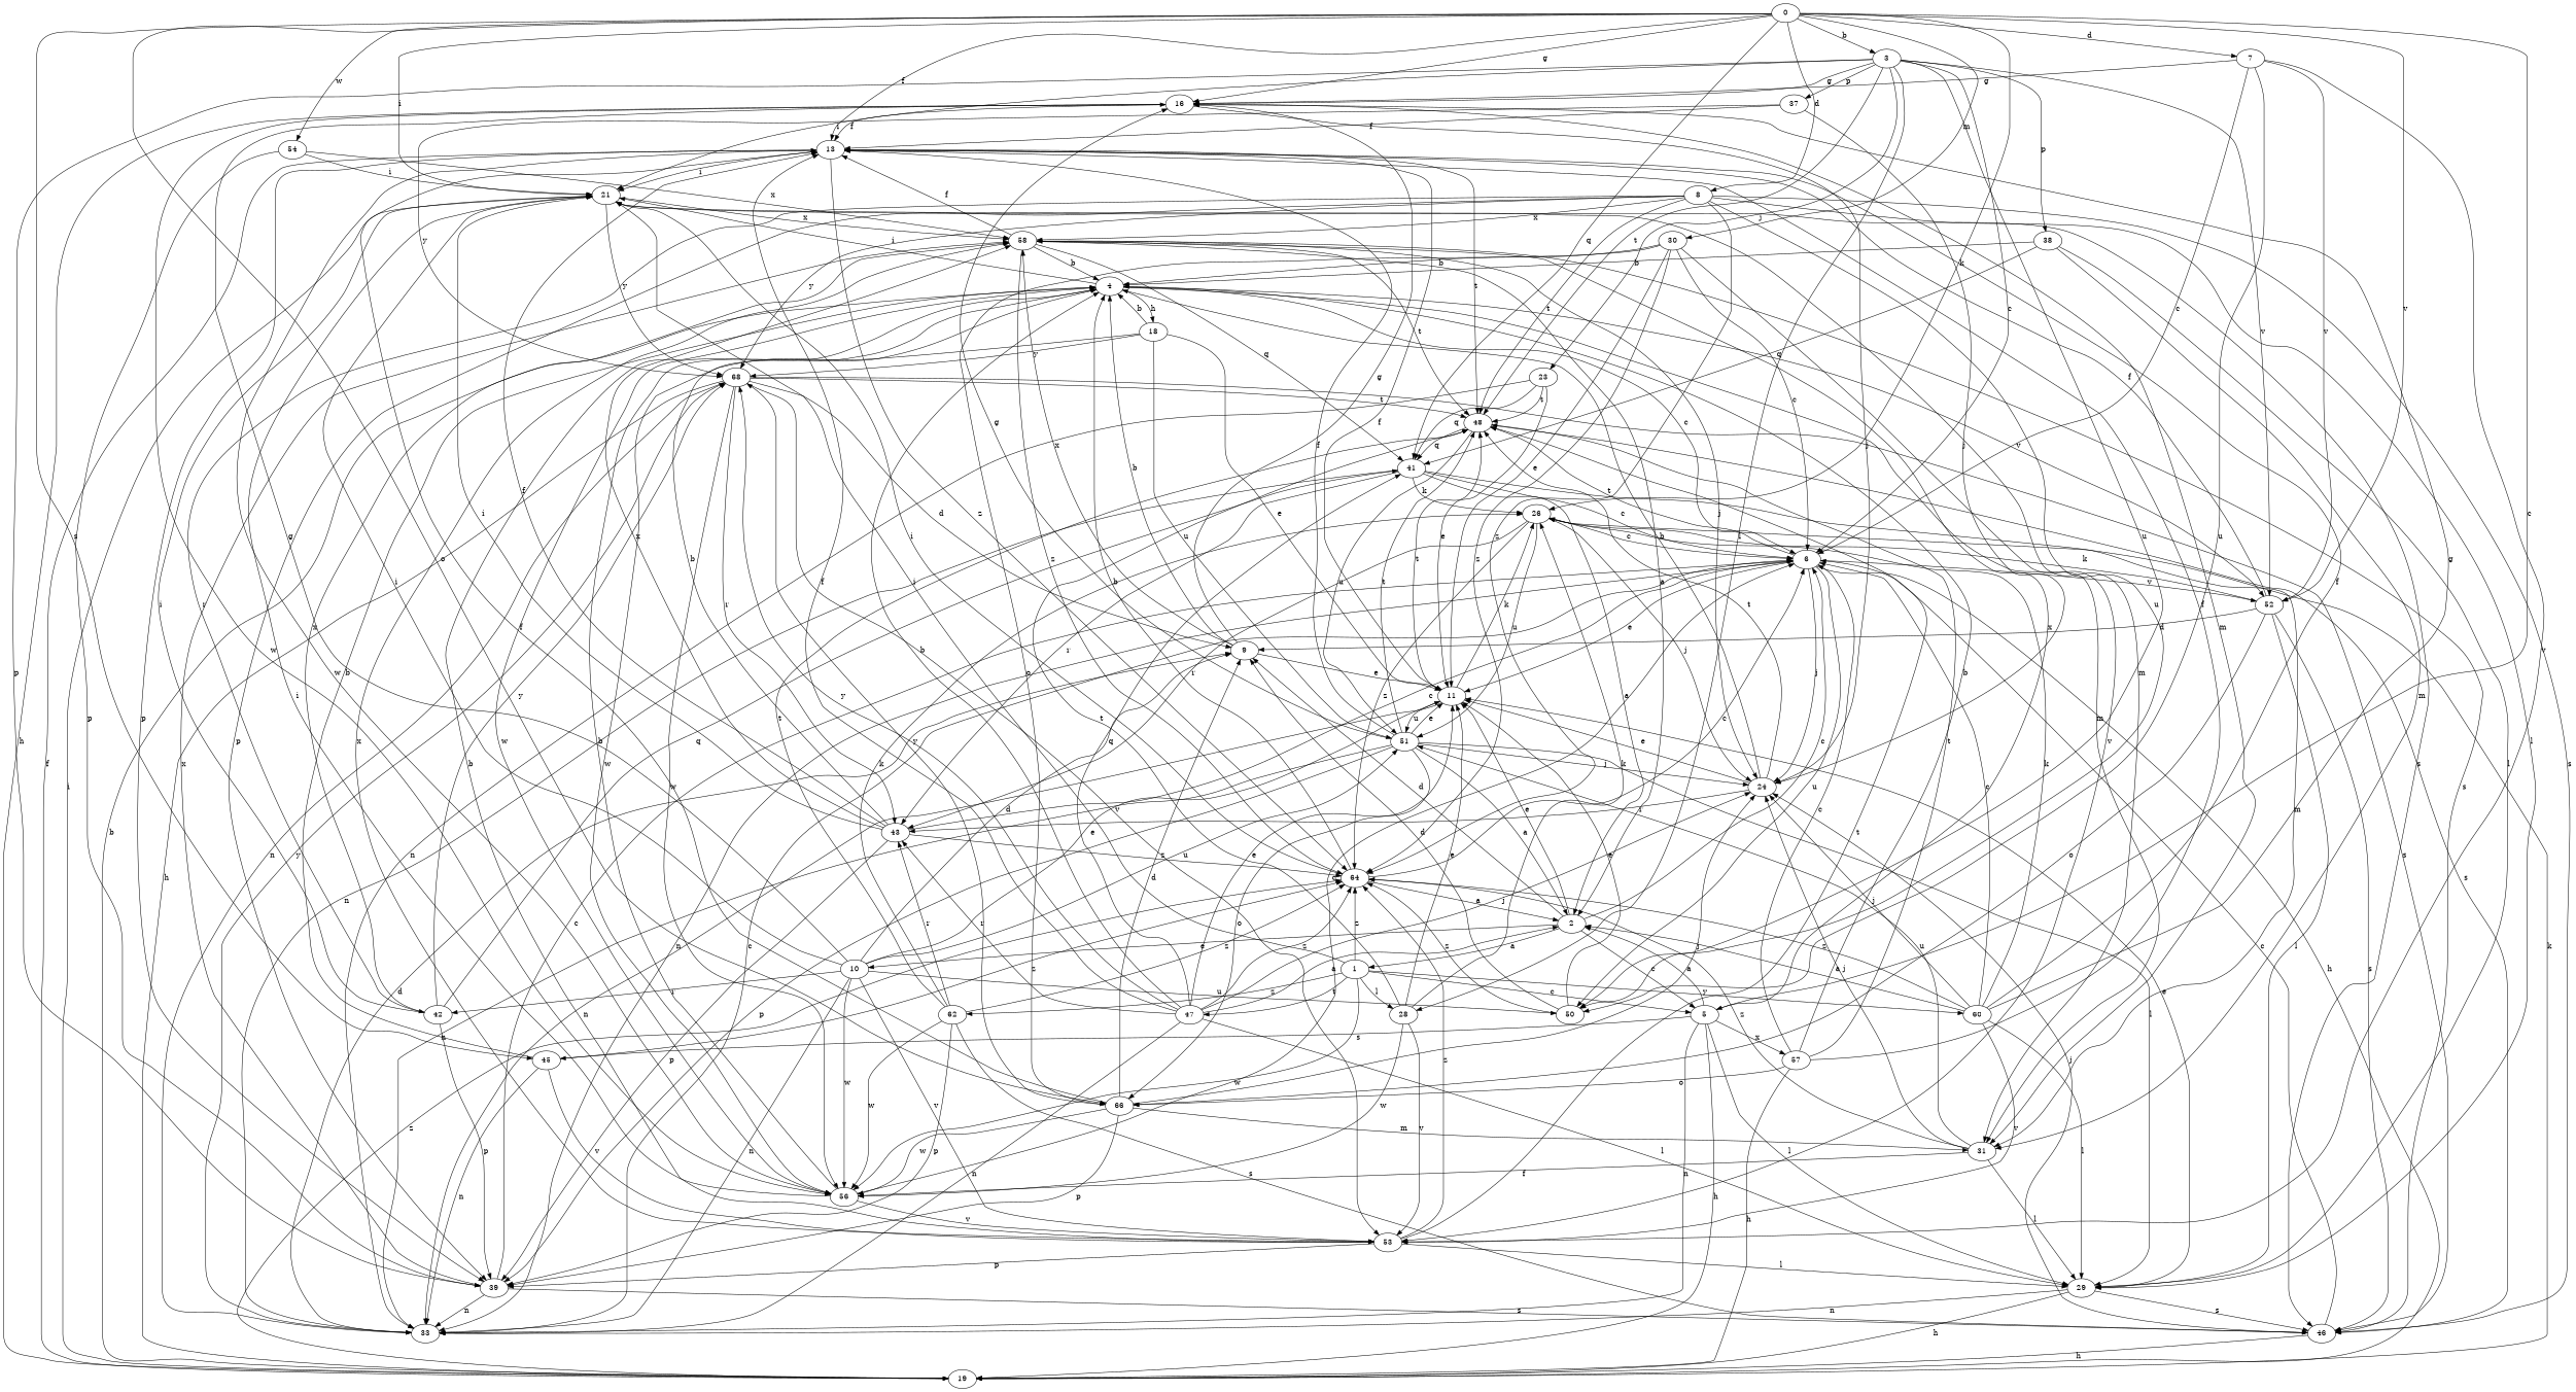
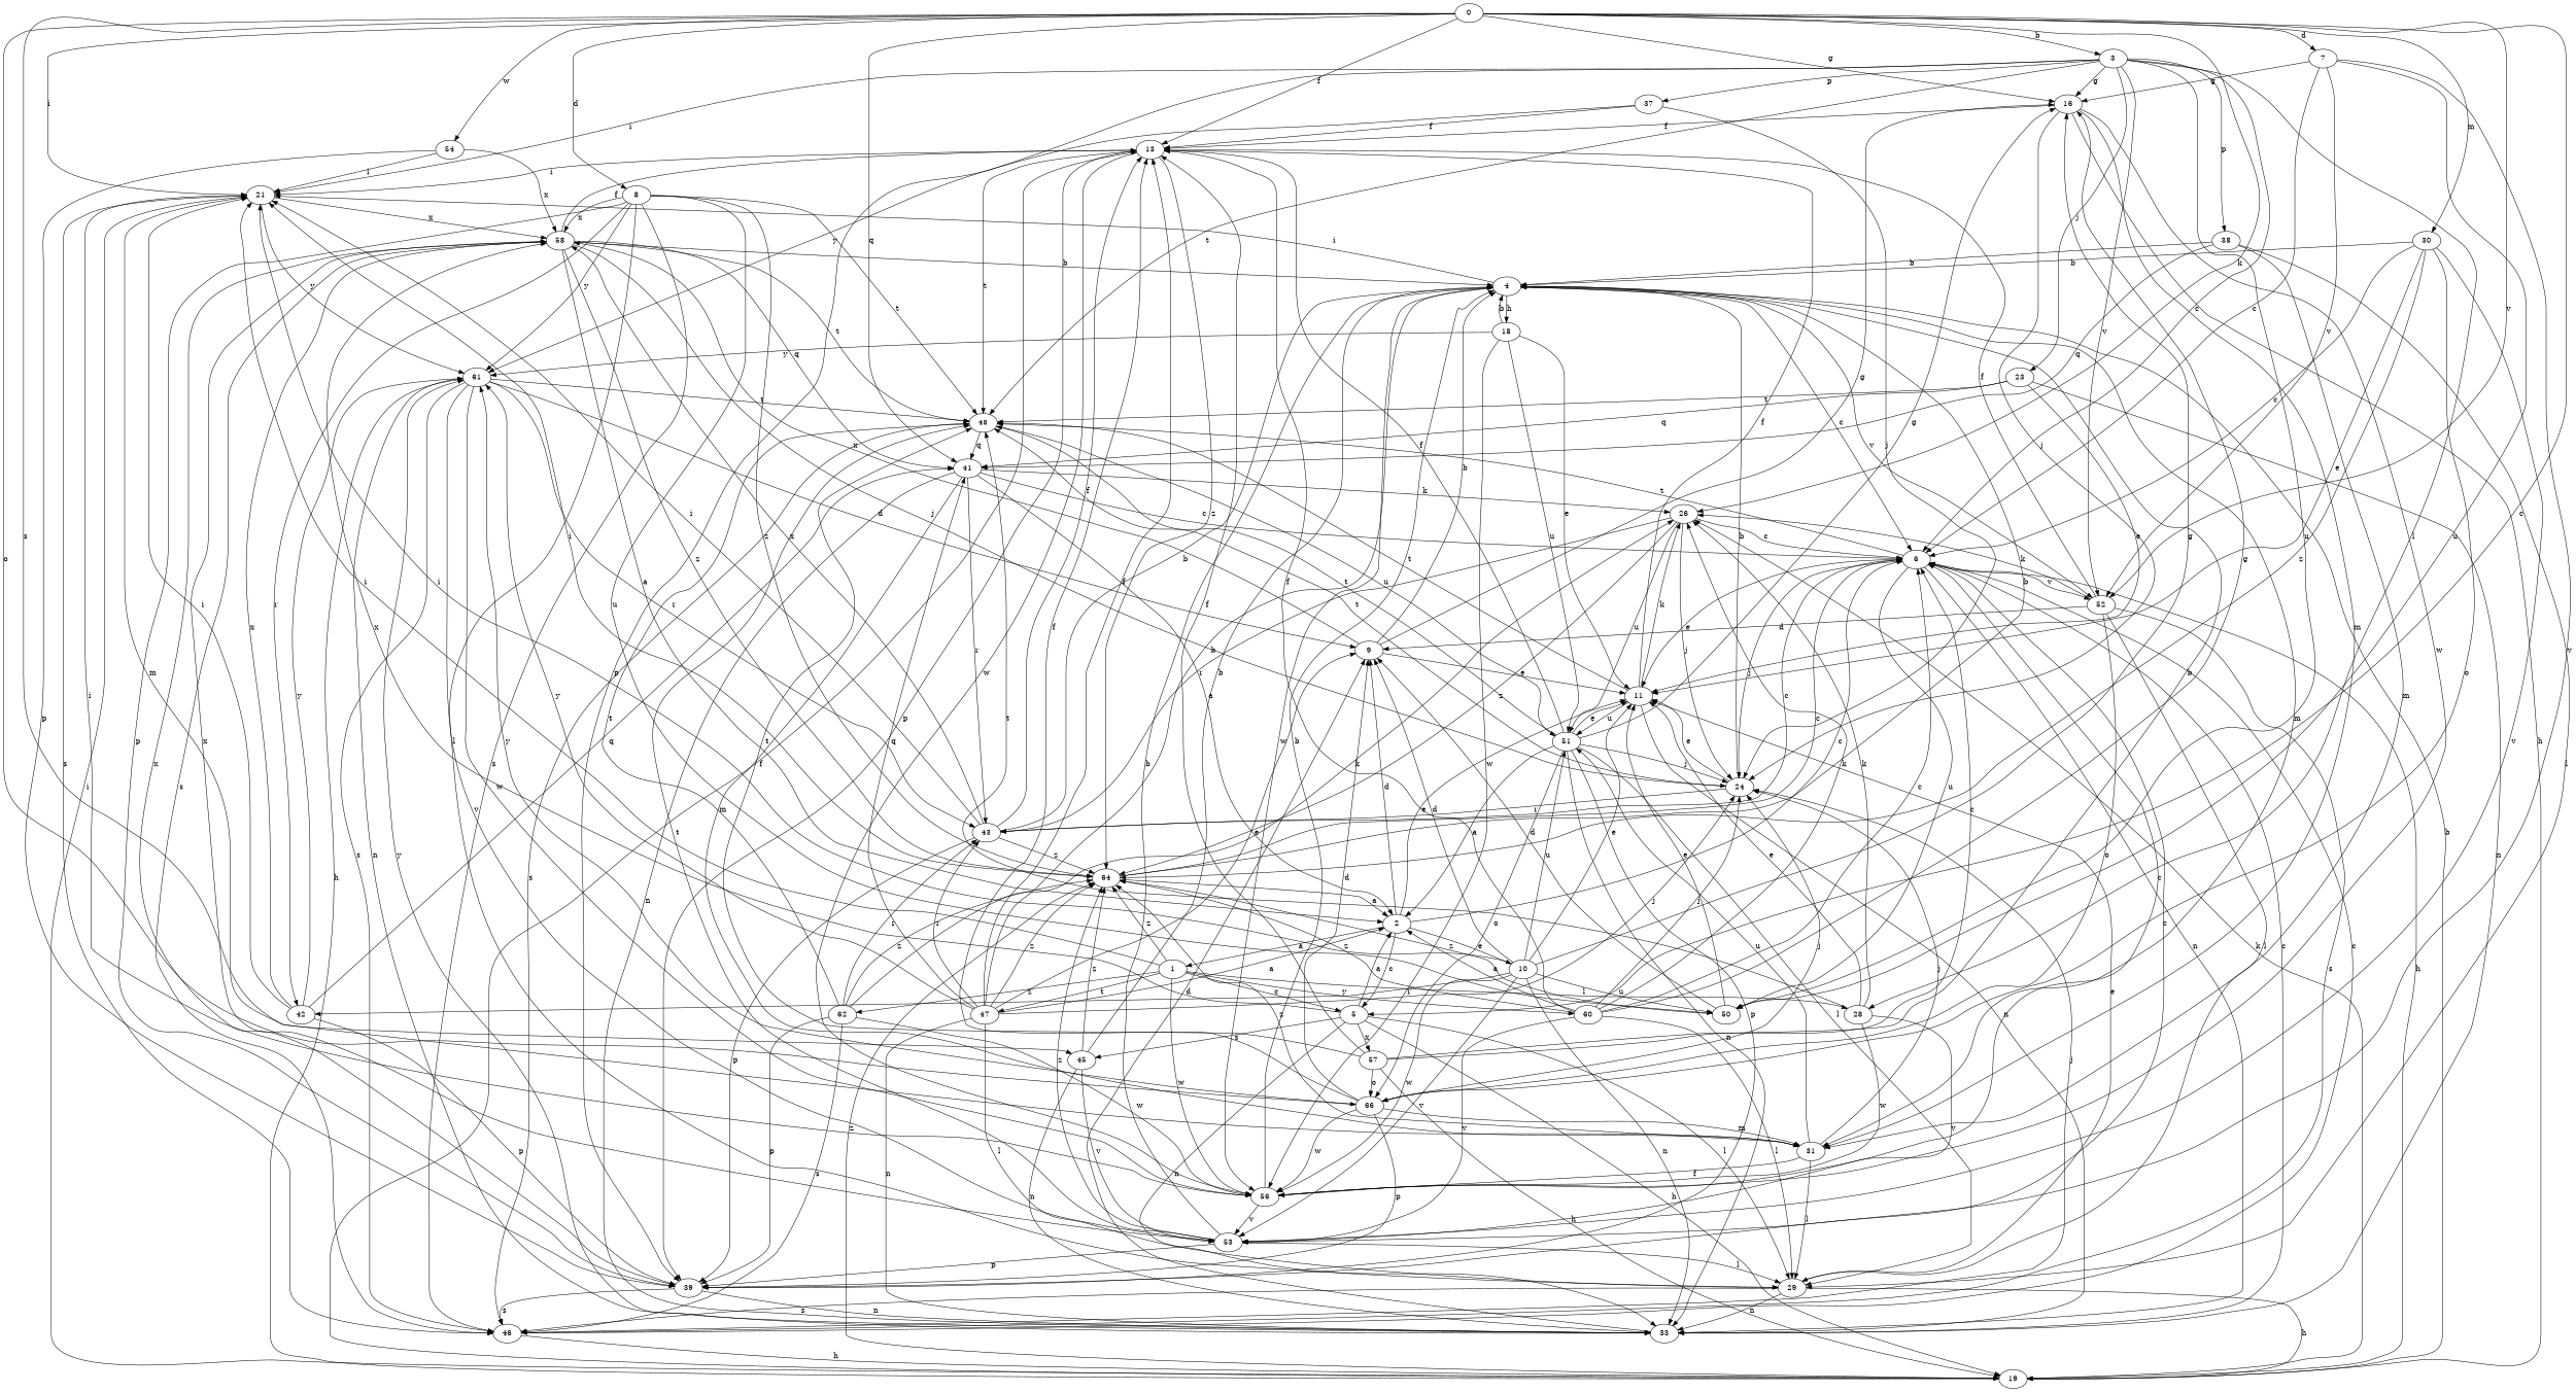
  strict digraph {
    0
    3
    5
    7
    8
    13
    16
    21
    26
    30
    n11 [label=66]
    41
    45
    52
    54
    28
    6
    23
    37
    38
    39
    48
    50
    2
    19
    29
    33
    57
    58
    53
    64
    42
    46
-   61 [label=68]
+   61
    56
    31
    24
    51
    43
    11
    4
    9
    1
    47
    60
    62
    10
    18
    0 -> 3 [label=b]
    0 -> 5 [label=c]
    0 -> 7 [label=d]
    0 -> 8 [label=d]
    0 -> 13 [label=f]
    0 -> 16 [label=g]
    0 -> 21 [label=i]
    0 -> 26 [label=k]
    0 -> 30 [label=m]
    0 -> n11 [label=o]
    0 -> 41 [label=q]
    0 -> 45 [label=s]
    0 -> 52 [label=v]
    0 -> 54 [label=w]
    3 -> 16 [label=g]
    3 -> 21 [label=i]
    3 -> 52 [label=v]
    3 -> 28 [label=l]
    3 -> 6 [label=c]
    3 -> 23 [label=j]
    3 -> 37 [label=p]
    3 -> 38 [label=p]
    3 -> 39 [label=p]
    3 -> 48 [label=t]
    3 -> 50 [label=u]
    5 -> 45 [label=s]
    5 -> 2 [label=a]
    5 -> 19 [label=h]
    5 -> 29 [label=l]
    5 -> 33 [label=n]
    5 -> 57 [label=x]
    5 -> 58 [label=x]
    7 -> 16 [label=g]
    7 -> 52 [label=v]
    7 -> 6 [label=c]
    7 -> 50 [label=u]
    7 -> 53 [label=v]
    8 -> 39 [label=p]
    8 -> 48 [label=t]
    8 -> 50 [label=u]
    8 -> 29 [label=l]
    8 -> 58 [label=x]
    8 -> 64 [label=z]
    8 -> 42 [label=r]
    8 -> 46 [label=s]
    8 -> 61 [label=y]
    13 -> 21 [label=i]
    13 -> 39 [label=p]
    13 -> 48 [label=t]
    13 -> 64 [label=z]
    13 -> 56 [label=w]
    16 -> 13 [label=f]
    16 -> 19 [label=h]
    16 -> 56 [label=w]
    16 -> 31 [label=m]
    16 -> 24 [label=j]
    21 -> 58 [label=x]
    21 -> 46 [label=s]
    21 -> 61 [label=y]
    21 -> 31 [label=m]
    26 -> 6 [label=c]
    26 -> 64 [label=z]
    26 -> 24 [label=j]
    26 -> 51 [label=u]
    26 -> 43 [label=r]
    30 -> n11 [label=o]
    30 -> 6 [label=c]
    30 -> 53 [label=v]
    30 -> 64 [label=z]
    30 -> 11 [label=e]
    30 -> 4 [label=b]
    n11 -> 13 [label=f]
    n11 -> 39 [label=p]
    n11 -> 61 [label=y]
    n11 -> 56 [label=w]
    n11 -> 31 [label=m]
    n11 -> 24 [label=j]
    n11 -> 9 [label=d]
    41 -> 26 [label=k]
    41 -> 6 [label=c]
    41 -> 2 [label=a]
    41 -> 33 [label=n]
    41 -> 31 [label=m]
    41 -> 43 [label=r]
    45 -> 33 [label=n]
    45 -> 53 [label=v]
    45 -> 64 [label=z]
    45 -> 4 [label=b]
    52 -> 13 [label=f]
    52 -> 26 [label=k]
    52 -> n11 [label=o]
    52 -> 29 [label=l]
    52 -> 46 [label=s]
    52 -> 9 [label=d]
    54 -> 21 [label=i]
    54 -> 39 [label=p]
    54 -> 58 [label=x]
    28 -> 26 [label=k]
    28 -> 48 [label=t]
    28 -> 53 [label=v]
    28 -> 56 [label=w]
    28 -> 11 [label=e]
    6 -> 52 [label=v]
    6 -> 48 [label=t]
    6 -> 50 [label=u]
    6 -> 19 [label=h]
    6 -> 33 [label=n]
    6 -> 24 [label=j]
    6 -> 11 [label=e]
    23 -> 41 [label=q]
    23 -> 48 [label=t]
    23 -> 33 [label=n]
    23 -> 11 [label=e]
    37 -> 13 [label=f]
    37 -> 61 [label=y]
    37 -> 24 [label=j]
    38 -> 41 [label=q]
    38 -> 29 [label=l]
    38 -> 31 [label=m]
    38 -> 4 [label=b]
    39 -> 6 [label=c]
    39 -> 33 [label=n]
    39 -> 58 [label=x]
    39 -> 46 [label=s]
    48 -> 41 [label=q]
    48 -> 46 [label=s]
    48 -> 51 [label=u]
    50 -> 64 [label=z]
    50 -> 11 [label=e]
    50 -> 9 [label=d]
    2 -> 5 [label=c]
    2 -> 6 [label=c]
    2 -> 11 [label=e]
    2 -> 9 [label=d]
    2 -> 1 [label=a]
    2 -> 10 [label=e]
    19 -> 13 [label=f]
    19 -> 21 [label=i]
    19 -> 26 [label=k]
    19 -> 64 [label=z]
    19 -> 4 [label=b]
    29 -> 19 [label=h]
    29 -> 33 [label=n]
    29 -> 46 [label=s]
    29 -> 11 [label=e]
    33 -> 6 [label=c]
    33 -> 61 [label=y]
    33 -> 9 [label=d]
    57 -> 13 [label=f]
    57 -> n11 [label=o]
    57 -> 6 [label=c]
    57 -> 48 [label=t]
    57 -> 19 [label=h]
    57 -> 4 [label=b]
    58 -> 13 [label=f]
    58 -> 41 [label=q]
    58 -> 48 [label=t]
    58 -> 2 [label=a]
    58 -> 64 [label=z]
    58 -> 46 [label=s]
    58 -> 24 [label=j]
    58 -> 4 [label=b]
    53 -> 39 [label=p]
    53 -> 48 [label=t]
    53 -> 29 [label=l]
    53 -> 58 [label=x]
    53 -> 64 [label=z]
    53 -> 4 [label=b]
    64 -> 21 [label=i]
    64 -> 6 [label=c]
    64 -> 2 [label=a]
    64 -> 4 [label=b]
    42 -> 21 [label=i]
    42 -> 41 [label=q]
    42 -> 39 [label=p]
    42 -> 58 [label=x]
    42 -> 61 [label=y]
    46 -> 6 [label=c]
    46 -> 19 [label=h]
    46 -> 24 [label=j]
    61 -> 48 [label=t]
    61 -> 19 [label=h]
    61 -> 33 [label=n]
    61 -> 53 [label=v]
    61 -> 46 [label=s]
    61 -> 56 [label=w]
    61 -> 43 [label=r]
    61 -> 9 [label=d]
    56 -> 21 [label=i]
    56 -> 6 [label=c]
    56 -> 53 [label=v]
    56 -> 4 [label=b]
    31 -> 29 [label=l]
    31 -> 64 [label=z]
    31 -> 56 [label=f]
    31 -> 24 [label=j]
    31 -> 51 [label=u]
    24 -> 48 [label=t]
    24 -> 43 [label=r]
    24 -> 11 [label=e]
    24 -> 4 [label=b]
    51 -> 13 [label=f]
    51 -> 16 [label=g]
    51 -> n11 [label=o]
    51 -> 39 [label=p]
    51 -> 48 [label=t]
    51 -> 2 [label=a]
    51 -> 29 [label=l]
    51 -> 33 [label=n]
    51 -> 24 [label=j]
    51 -> 11 [label=e]
    43 -> 13 [label=f]
    43 -> 21 [label=i]
    43 -> 6 [label=c]
    43 -> 39 [label=p]
    43 -> 58 [label=x]
    43 -> 64 [label=z]
    43 -> 4 [label=b]
    11 -> 13 [label=f]
    11 -> 26 [label=k]
    11 -> 48 [label=t]
    11 -> 33 [label=n]
    11 -> 51 [label=u]
    4 -> 21 [label=i]
    4 -> 52 [label=v]
    4 -> 6 [label=c]
    4 -> 56 [label=w]
    4 -> 31 [label=m]
    4 -> 18 [label=h]
    9 -> 16 [label=g]
    9 -> 58 [label=x]
    9 -> 11 [label=e]
    9 -> 4 [label=b]
    1 -> 5 [label=c]
    1 -> 21 [label=i]
    1 -> 28 [label=l]
    1 -> 64 [label=z]
    1 -> 56 [label=w]
    1 -> 47 [label=t]
    1 -> 60 [label=y]
    1 -> 62 [label=z]
    47 -> 13 [label=f]
    47 -> 41 [label=q]
    47 -> 2 [label=a]
    47 -> 29 [label=l]
    47 -> 33 [label=n]
    47 -> 64 [label=z]
    47 -> 61 [label=y]
    47 -> 24 [label=j]
    47 -> 43 [label=r]
-   47 -> 11 [label=e]
+   47 -> 9 [label=e]
    47 -> 4 [label=b]
    60 -> 13 [label=f]
    60 -> 16 [label=g]
    60 -> 26 [label=k]
    60 -> 6 [label=c]
    60 -> 2 [label=a]
    60 -> 29 [label=l]
    60 -> 53 [label=v]
    60 -> 64 [label=z]
    60 -> 24 [label=j]
    62 -> 26 [label=k]
    62 -> 39 [label=p]
    62 -> 48 [label=t]
    62 -> 64 [label=z]
    62 -> 46 [label=s]
    62 -> 56 [label=w]
    62 -> 43 [label=r]
    10 -> 16 [label=g]
    10 -> 21 [label=i]
    10 -> 50 [label=u]
    10 -> 33 [label=n]
    10 -> 53 [label=v]
    10 -> 42 [label=r]
    10 -> 56 [label=w]
    10 -> 51 [label=u]
    10 -> 11 [label=e]
    10 -> 9 [label=d]
    18 -> 61 [label=y]
    18 -> 56 [label=w]
    18 -> 51 [label=u]
    18 -> 11 [label=e]
    18 -> 4 [label=b]
  }
